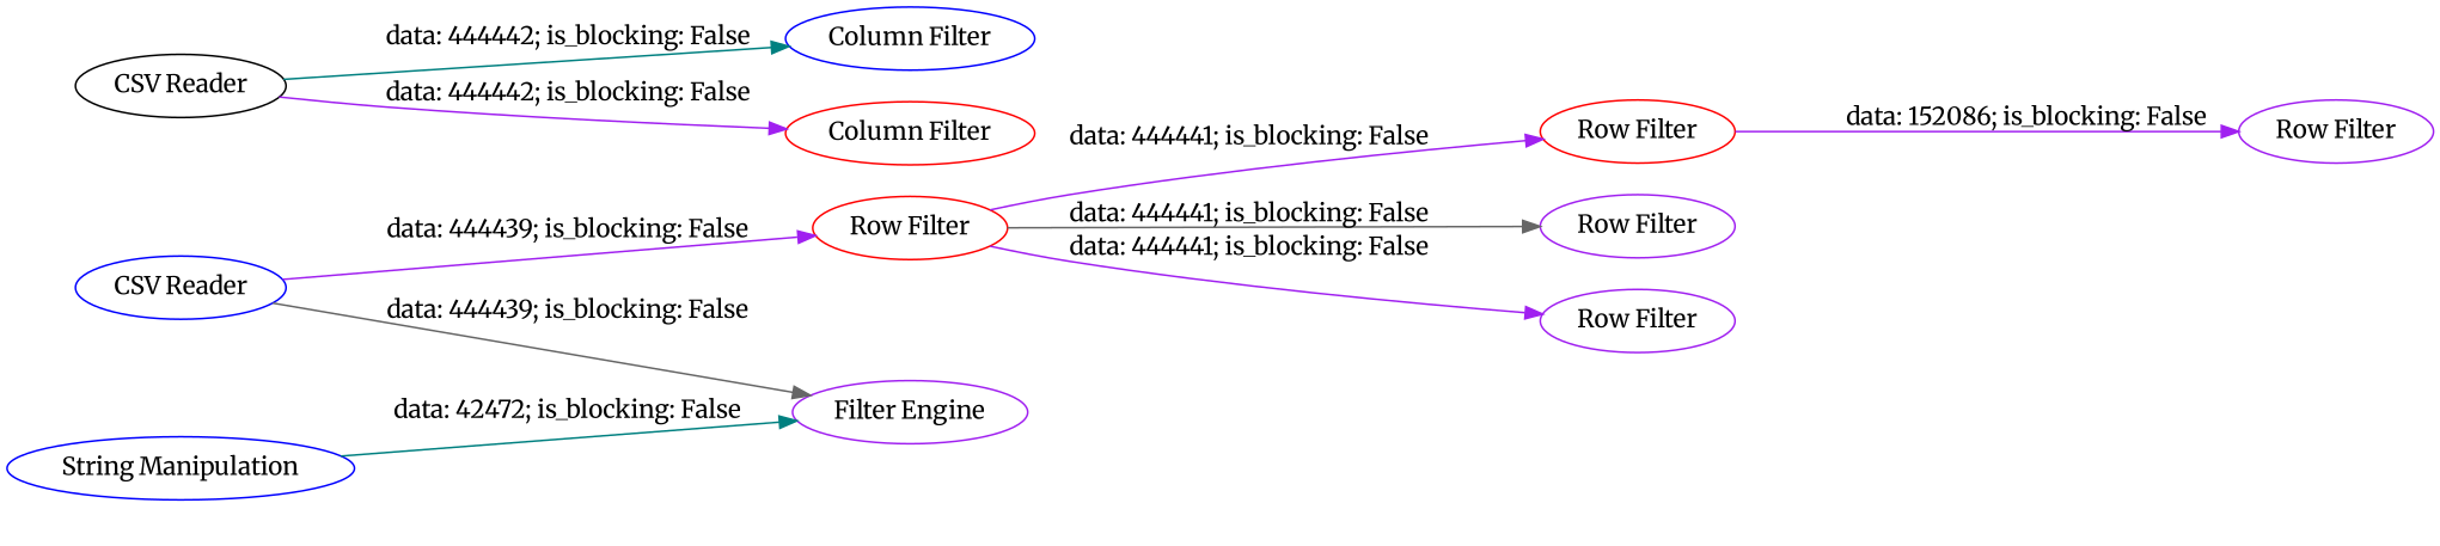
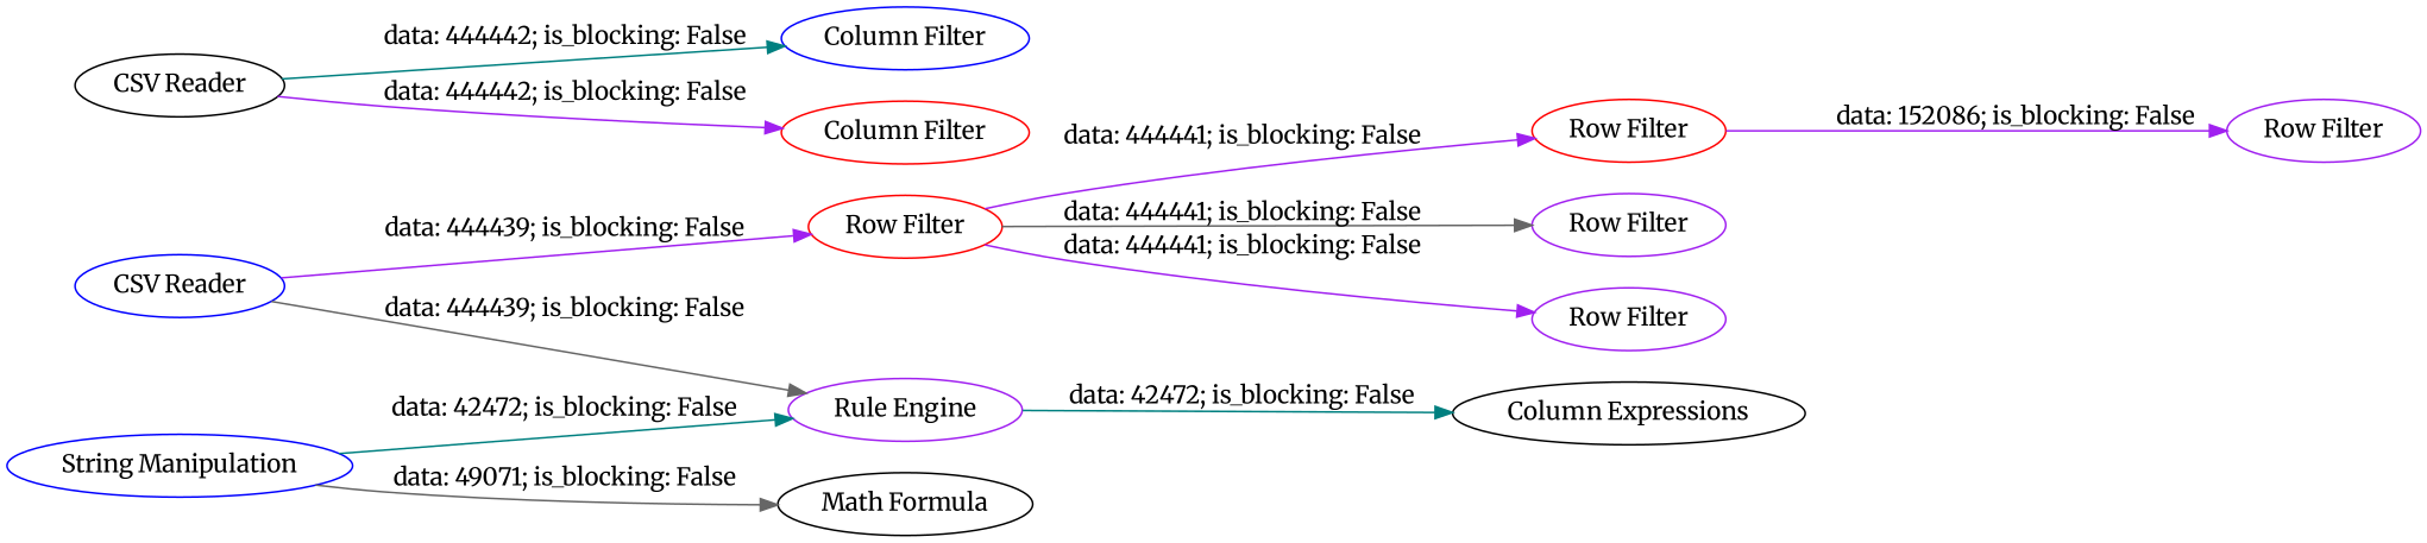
  digraph {
    fontname=Merriweather
    rankdir=LR
    node [color=purple fontname=Merriweather]
    edge [color=purple fontname=Merriweather]
    n1 [color=blue label="CSV Reader"]
    n2 [color=red label="Row Filter"]
-   n3 [label="Filter Engine"]
+   n3 [label="Rule Engine"]
    n4 [color=red label="Row Filter"]
    n5 [label="Row Filter"]
    n6 [label="Row Filter"]
+   n7 [color=black label="Column Expressions"]
    n8 [label="Row Filter"]
    n9 [color=blue label="Column Filter"]
    n10 [color=black label="CSV Reader"]
    n11 [color=red label="Column Filter"]
+   n12 [color=black label="Math Formula"]
    n13 [color=blue label="String Manipulation"]
    n1 -> n2 [label="data: 444439; is_blocking: False"]
    n1 -> n3 [color=gray40 label="data: 444439; is_blocking: False"]
    n2 -> n4 [label="data: 444441; is_blocking: False"]
    n2 -> n5 [color=gray40 label="data: 444441; is_blocking: False"]
    n2 -> n6 [label="data: 444441; is_blocking: False"]
+   n3 -> n7 [color=teal label="data: 42472; is_blocking: False"]
    n4 -> n8 [label="data: 152086; is_blocking: False"]
    n10 -> n9 [color=teal label="data: 444442; is_blocking: False"]
    n10 -> n11 [label="data: 444442; is_blocking: False"]
    n13 -> n3 [color=teal label="data: 42472; is_blocking: False"]
+   n13 -> n12 [color=gray40 label="data: 49071; is_blocking: False"]
  }
